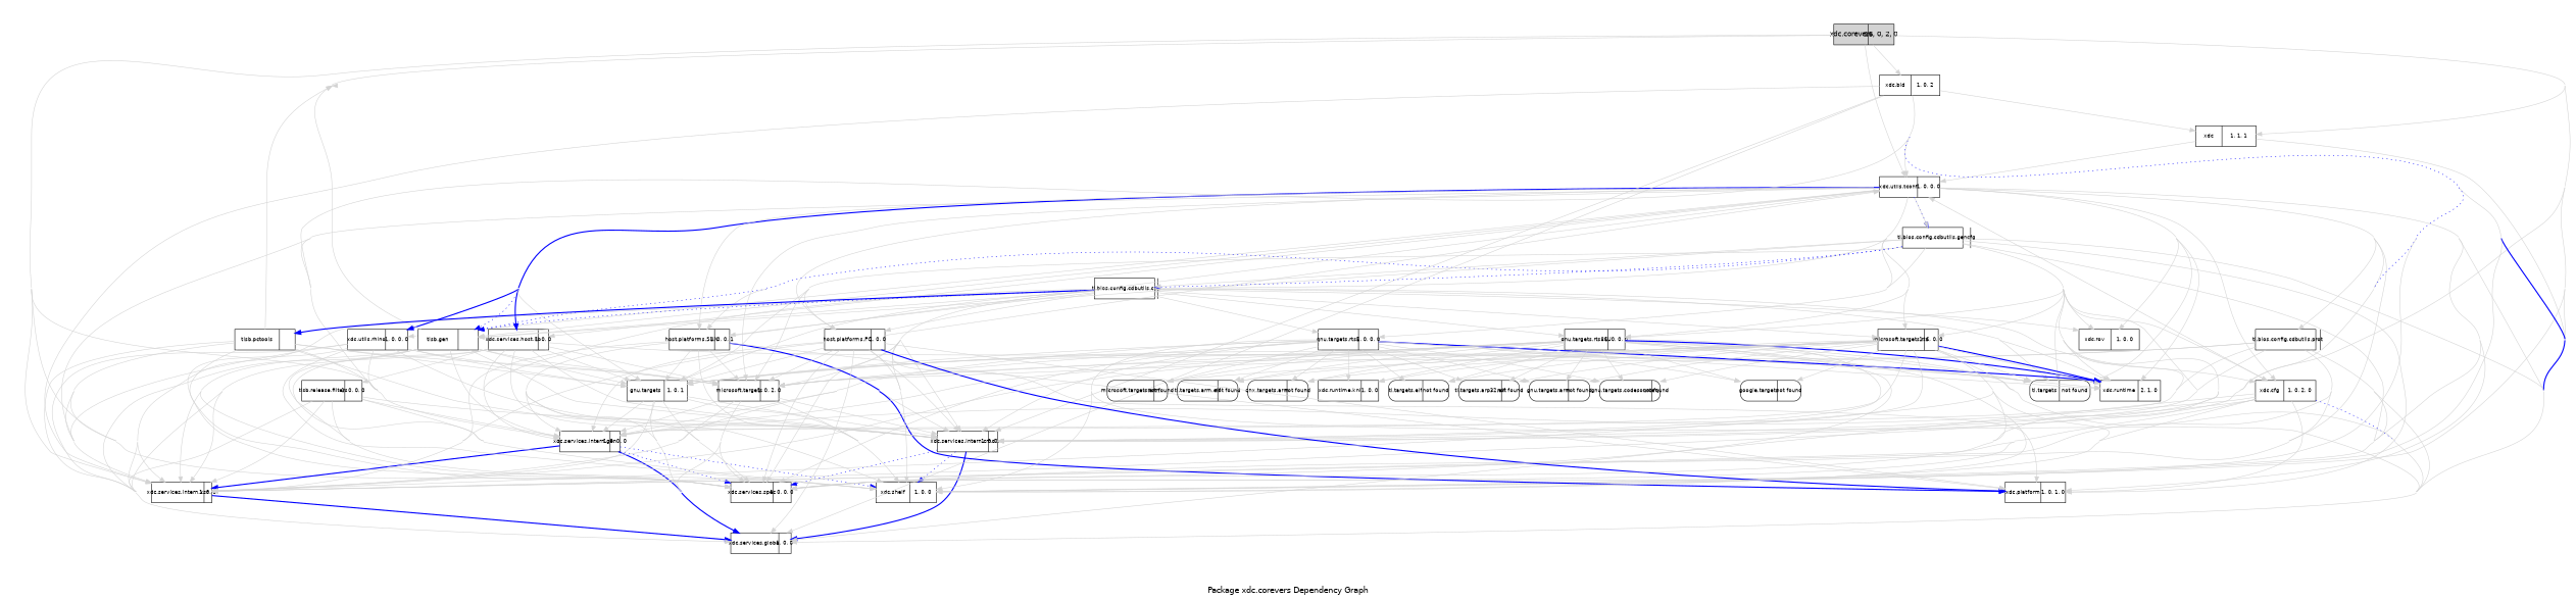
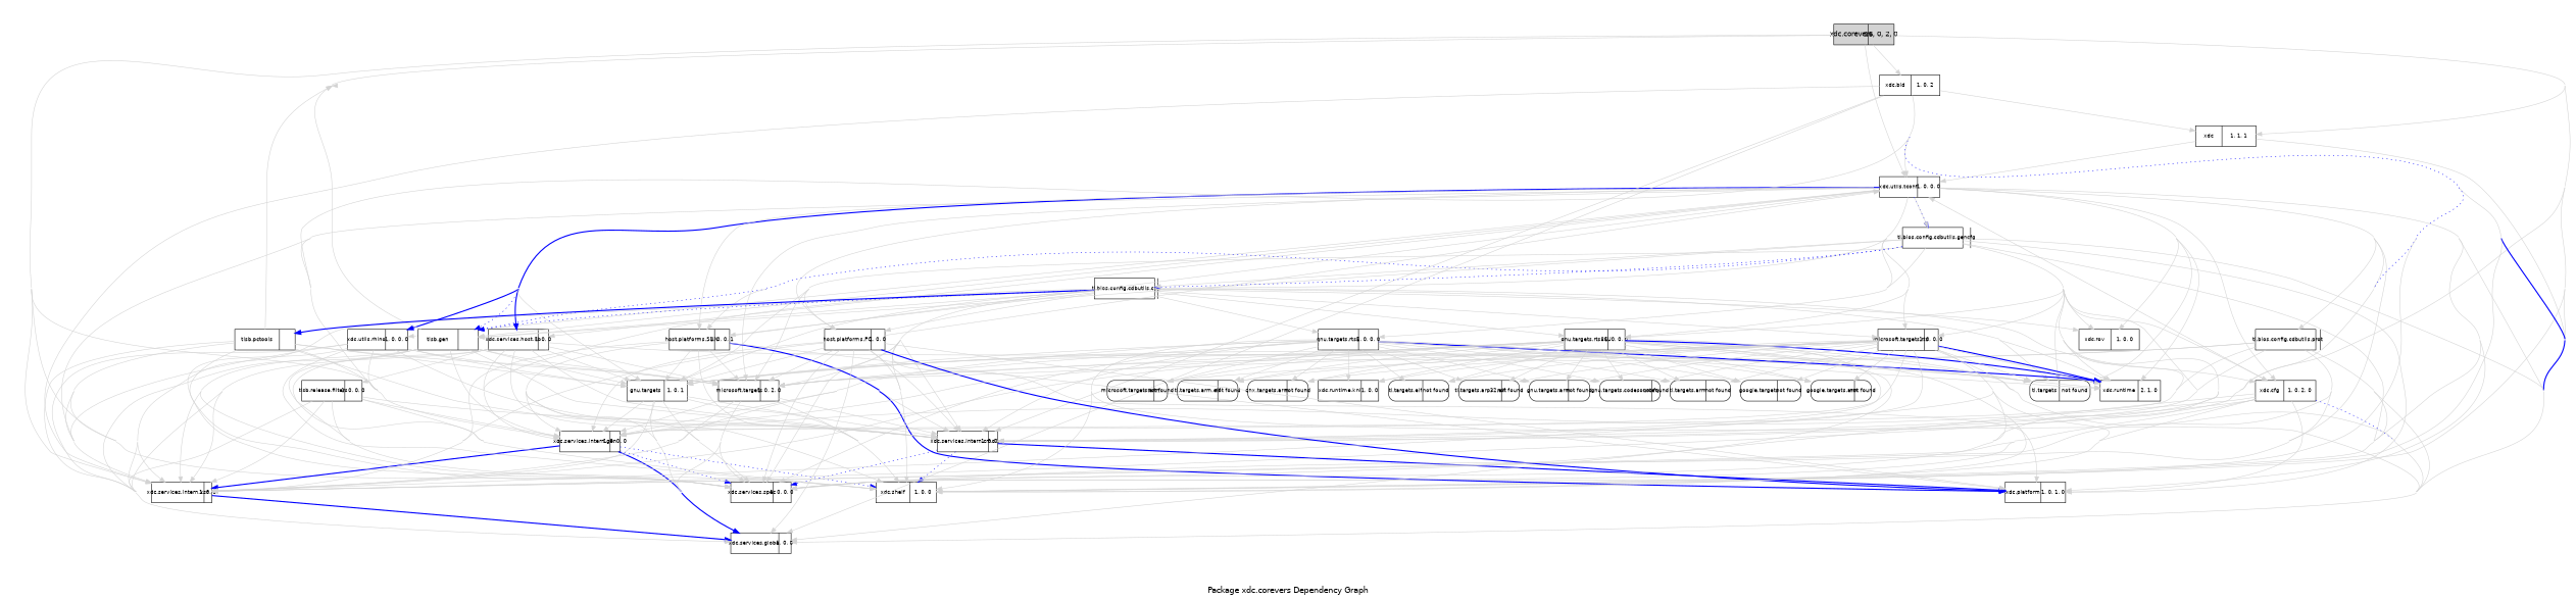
  digraph {
    concentrate=true
    fontname="DejaVu Sans"
    label="\nPackage xdc.corevers Dependency Graph"
    rankdir=TB
    ranksep=.75
    node [color=black fillcolor=white fixedsize=true font=Helvetica fontname="DejaVu Sans" fontsize=10 shape=record style=filled]
    edge [color=lightgrey fontname="DejaVu Sans" style=solid]
    n1 [fillcolor=lightgrey fontsize=12 label="xdc.corevers|16, 0, 2, 0" width=1.5]
    n2 [label="xdc.utils.tconf|1, 0, 0, 0" width=1.5]
    n3 [label="xdc|1, 1, 1" width=1.5]
    n4 [label="xdc.services.global|1, 0, 0" width=1.5]
    n5 [label="xdc.bld|1, 0, 2" width=1.5]
    n6 [label="xdc.shelf|1, 0, 0" width=1.5]
    n7 [label="xdc.services.intern.cmd|1, 0, 0, 0" width=1.5]
    n8 [label="xdc.services.intern.gen|1, 0, 0, 0" width=1.5]
    n9 [label="xdc.services.intern.xsr|1, 0, 0" width=1.5]
    n10 [label="xdc.services.spec|1, 0, 0, 0" width=1.5]
    n11 [label="xdc.utils.rhino|1, 0, 0, 0" width=1.5]
    n12 [label="xdc.services.host.lib|1, 0, 0" width=1.5]
    n13 [label="ti.bios.config.cdbutils.gencfg|" width=1.5]
    n14 [label="tisb.gen|" width=1.5]
    n15 [label="gnu.targets|1, 0, 1" width=1.5]
    n16 [label="microsoft.targets|1, 0, 2, 0" width=1.5]
    n17 [label="ti.targets|not found" style=rounded width=1.5]
    n18 [label="ti.bios.config.cdbutils.prot|" width=1.5]
    n19 [label="ti.bios.config.cdbutils.cdb|" width=1.5]
    n20 [label="host.platforms.SUN|1, 0, 0, 1" width=1.5]
    n21 [label="xdc.cfg|1, 0, 2, 0" width=1.5]
    n22 [label="xdc.platform|1, 0, 1, 0" width=1.5]
    n23 [label="xdc.rov|1, 0, 0" width=1.5]
    n24 [label="xdc.runtime|2, 1, 0" width=1.5]
    n25 [label="gnu.targets.rts5|1, 0, 0, 0" width=1.5]
    n26 [label="host.platforms.PC|1, 0, 0" width=1.5]
    n27 [label="gnu.targets.rts86U|1, 0, 0, 0" width=1.5]
-   n28 [label="microsoft.targets.rts|1, 6, 0, 0" width=1.5]
+   n28 [label="microsoft.targets.rts|1, 0, 0, 0" width=1.5]
    n29 [label="tisb.release.filters|1, 0, 0, 0" width=1.5]
    n30 [label="tisb.pctools|" width=1.5]
    n31 [label="ti.targets.elf|not found" style=rounded width=1.5]
    n32 [label="ti.targets.arp32.elf|not found" style=rounded width=1.5]
+   n33 [label="ti.targets.arm|not found" style=rounded width=1.5]
    n34 [label="ti.targets.arm.elf|not found" style=rounded width=1.5]
    n35 [label="gnu.targets.arm|not found" style=rounded width=1.5]
    n36 [label="gnu.targets.codesourcery|not found" style=rounded width=1.5]
    n37 [label="google.targets|not found" style=rounded width=1.5]
+   n38 [label="google.targets.arm|not found" style=rounded width=1.5]
    n39 [label="microsoft.targets.arm|not found" style=rounded width=1.5]
    n40 [label="qnx.targets.arm|not found" style=rounded width=1.5]
    n41 [label="xdc.runtime.knl|1, 0, 0" width=1.5]
    n1 -> n2
    n1 -> n3
    n1 -> n4
    n1 -> n5
    n1 -> n6
    n1 -> n7
    n1 -> n8
    n1 -> n9
    n1 -> n10
    n2 -> n4
    n2 -> n6
    n2 -> n7
    n2 -> n8
    n2 -> n9
    n2 -> n10
    n2 -> n11 [color=blue style=bold]
    n2 -> n11
    n2 -> n12 [color=blue style=bold]
    n2 -> n12
    n2 -> n13 [color=blue style=dotted]
    n2 -> n13
    n2 -> n14 [color=blue style=dotted]
    n2 -> n14
    n2 -> n15
    n2 -> n16
    n2 -> n17
    n2 -> n18
    n2 -> n19
    n2 -> n20
    n2 -> n21
    n2 -> n22
    n2 -> n23
    n2 -> n24
    n2 -> n25
    n2 -> n26
    n2 -> n27
    n2 -> n28
    n3 -> n2
    n3 -> n4
    n5 -> n2
    n5 -> n3
    n5 -> n4 [color=blue style=bold]
    n5 -> n4
    n5 -> n6
    n5 -> n7 [color=blue style=dotted]
    n5 -> n7
    n5 -> n8
    n5 -> n9
    n5 -> n10
-   n7 -> n4 [color=blue style=bold]
+   n7 -> n22 [color=blue style=bold]
    n7 -> n6 [color=blue style=dotted]
    n7 -> n10 [color=blue style=dotted]
    n8 -> n4 [color=blue style=bold]
    n8 -> n6 [color=blue style=dotted]
    n8 -> n9 [color=blue style=bold]
    n8 -> n10 [color=blue style=dotted]
    n9 -> n4 [color=blue style=bold]
    n11 -> n4
    n11 -> n6
    n11 -> n7
    n11 -> n8
    n11 -> n9
    n11 -> n10
    n11 -> n15
    n11 -> n16
    n12 -> n4
    n12 -> n6
    n12 -> n7
    n12 -> n8
    n12 -> n9
    n12 -> n10
    n12 -> n15
    n12 -> n16
    n12 -> n17
    n12 -> n29
    n13 -> n4
    n13 -> n6
    n13 -> n7
    n13 -> n8
    n13 -> n9
    n13 -> n10
    n13 -> n14 [color=blue style=dotted]
    n13 -> n14
    n13 -> n15
    n13 -> n16
    n13 -> n17
    n13 -> n19 [color=blue style=dotted]
    n13 -> n19
    n13 -> n20
    n13 -> n21
    n13 -> n22
    n13 -> n23
    n13 -> n24
    n13 -> n25
    n13 -> n26
    n13 -> n27
    n13 -> n28
    n14 -> n1
    n14 -> n4
    n14 -> n6
    n14 -> n7
    n14 -> n8
    n14 -> n9
    n14 -> n10
    n14 -> n15
    n14 -> n16
    n15 -> n4
    n15 -> n6
    n15 -> n7
    n15 -> n8
    n15 -> n9
    n15 -> n10
    n16 -> n4
    n16 -> n6
    n16 -> n7
    n16 -> n8
    n16 -> n9
    n16 -> n10
    n18 -> n4
    n18 -> n6
    n18 -> n7
    n18 -> n8
    n18 -> n9
    n18 -> n10
    n18 -> n15
    n18 -> n16
    n19 -> n4
    n19 -> n6
    n19 -> n7
    n19 -> n8
    n19 -> n9
    n19 -> n10
    n19 -> n14 [color=blue style=dotted]
    n19 -> n14
    n19 -> n15
    n19 -> n16
    n19 -> n17
    n19 -> n20
    n19 -> n21
    n19 -> n22
    n19 -> n23
    n19 -> n24
    n19 -> n25
    n19 -> n26
    n19 -> n27
    n19 -> n28
    n19 -> n30 [color=blue style=bold]
    n20 -> n2
    n20 -> n4
    n20 -> n6
    n20 -> n7
    n20 -> n8
    n20 -> n9
    n20 -> n10
    n20 -> n15
    n20 -> n16
    n20 -> n22 [color=blue style=bold]
    n20 -> n22
    n21 -> n2
    n21 -> n4 [color=blue style=dotted]
    n21 -> n4
    n21 -> n6
    n21 -> n7
    n21 -> n8
    n21 -> n9
    n21 -> n10
    n21 -> n22
    n25 -> n4
    n25 -> n6
    n25 -> n7
    n25 -> n8
    n25 -> n9
    n25 -> n10
    n25 -> n15
    n25 -> n16
    n25 -> n17
    n25 -> n24 [color=blue style=bold]
    n25 -> n24
    n25 -> n31
    n25 -> n32
+   n25 -> n33
    n25 -> n34
    n25 -> n35
    n25 -> n36
    n25 -> n37
+   n25 -> n38
    n25 -> n39
    n25 -> n40
    n25 -> n41
    n26 -> n2
    n26 -> n4
    n26 -> n6
    n26 -> n7
    n26 -> n8
    n26 -> n9
    n26 -> n10
    n26 -> n15
    n26 -> n16
    n26 -> n22 [color=blue style=bold]
    n26 -> n22
    n27 -> n4
    n27 -> n6
    n27 -> n7
    n27 -> n8
    n27 -> n9
    n27 -> n10
    n27 -> n15
    n27 -> n16
    n27 -> n17
    n27 -> n24 [color=blue style=bold]
    n27 -> n24
    n27 -> n31
    n27 -> n32
+   n27 -> n33
    n27 -> n34
    n27 -> n35
    n27 -> n36
    n27 -> n37
+   n27 -> n38
    n27 -> n39
    n27 -> n40
    n27 -> n41
    n28 -> n4
    n28 -> n6
    n28 -> n7
    n28 -> n8
    n28 -> n9
    n28 -> n10
    n28 -> n15
    n28 -> n16
    n28 -> n17
    n28 -> n24 [color=blue style=bold]
    n28 -> n24
    n28 -> n31
    n28 -> n32
+   n28 -> n33
    n28 -> n34
    n28 -> n35
    n28 -> n36
    n28 -> n37
+   n28 -> n38
    n28 -> n39
    n28 -> n40
    n28 -> n41
    n29 -> n4
    n29 -> n6
    n29 -> n7
    n29 -> n8
    n29 -> n9
    n29 -> n10
    n30 -> n1
    n30 -> n4
    n30 -> n6
    n30 -> n7
    n30 -> n8
    n30 -> n9
    n30 -> n10
    n30 -> n15
    n30 -> n16
  }
